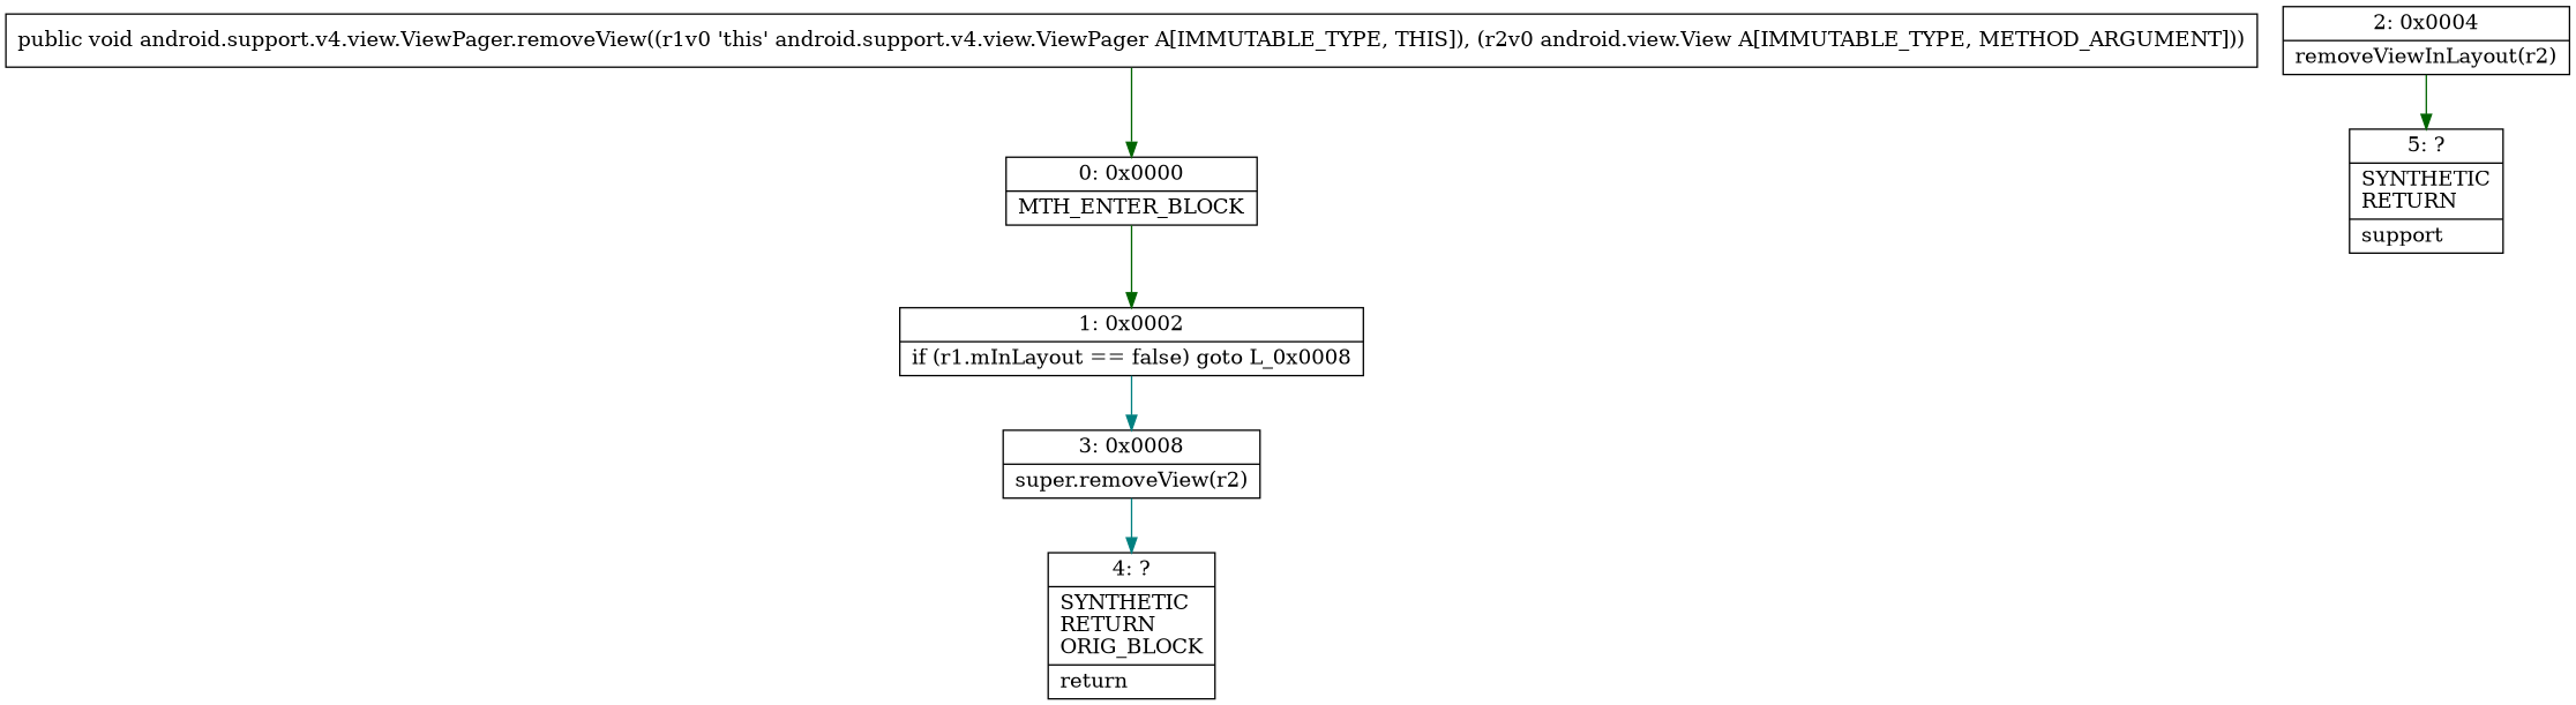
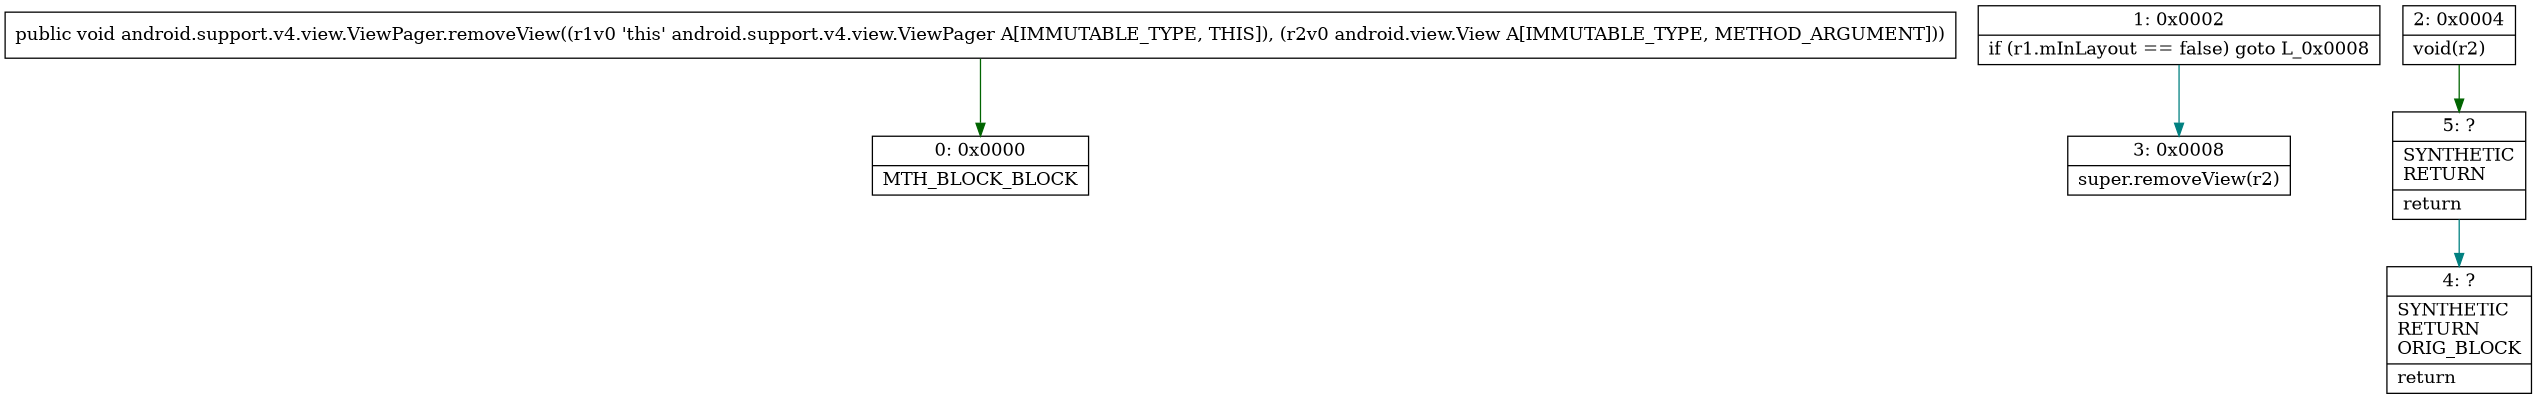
  digraph {
    node [shape=record]
    edge [color=darkgreen]
-   n1 [label="{0\:\ 0x0000|MTH_ENTER_BLOCK\l}"]
+   n1 [label="{0\:\ 0x0000|MTH_BLOCK_BLOCK\l}"]
    n2 [label="{1\:\ 0x0002|if (r1.mInLayout == false) goto L_0x0008\l}"]
    n3 [label="{3\:\ 0x0008|super.removeView(r2)\l}"]
-   n4 [label="{2\:\ 0x0004|removeViewInLayout(r2)\l}"]
-   n5 [label="{5\:\ ?|SYNTHETIC\lRETURN\l|support\l}"]
+   n4 [label="{2\:\ 0x0004|void(r2)\l}"]
+   n5 [label="{5\:\ ?|SYNTHETIC\lRETURN\l|return\l}"]
    n6 [label="{4\:\ ?|SYNTHETIC\lRETURN\lORIG_BLOCK\l|return\l}"]
    n7 [label="{public void android.support.v4.view.ViewPager.removeView((r1v0 'this' android.support.v4.view.ViewPager A[IMMUTABLE_TYPE, THIS]), (r2v0 android.view.View A[IMMUTABLE_TYPE, METHOD_ARGUMENT])) }"]
-   n1 -> n2
    n2 -> n3 [color=teal]
-   n3 -> n6 [color=teal]
+   n5 -> n6 [color=teal]
    n4 -> n5
    n7 -> n1
  }
